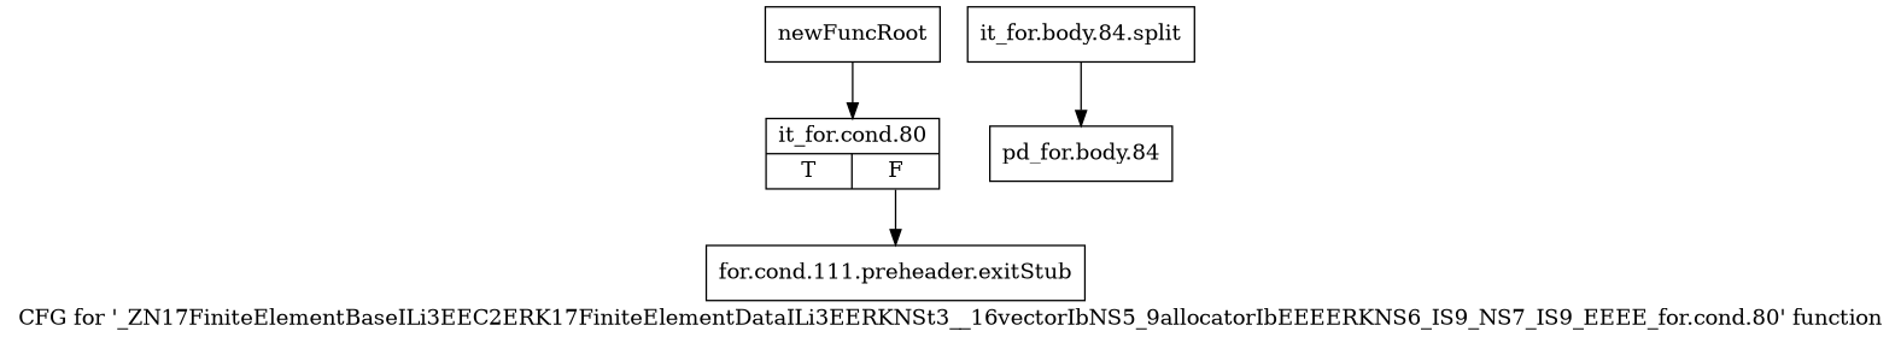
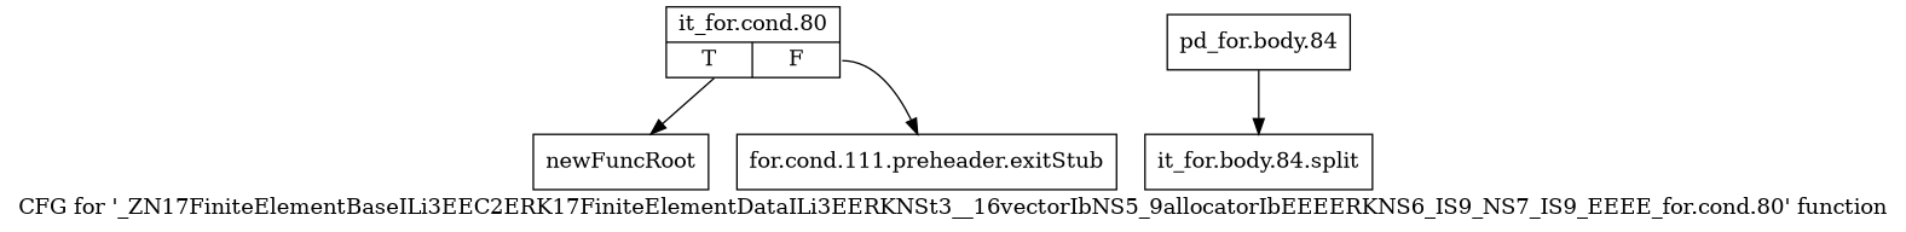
  digraph {
    label="CFG for '_ZN17FiniteElementBaseILi3EEC2ERK17FiniteElementDataILi3EERKNSt3__16vectorIbNS5_9allocatorIbEEEERKNS6_IS9_NS7_IS9_EEEE_for.cond.80' function"
    node [shape=record]
    n1 [label="{newFuncRoot}"]
    n2 [label="{it_for.cond.80|{<s0>T|<s1>F}}"]
    n3 [label="{for.cond.111.preheader.exitStub}"]
    n4 [label="{pd_for.body.84}"]
    n5 [label="{it_for.body.84.split}"]
-   n1 -> n2
+   n2 -> n1
    n2 -> n3 [tailport=s1]
-   n5 -> n4
+   n4 -> n5
  }
